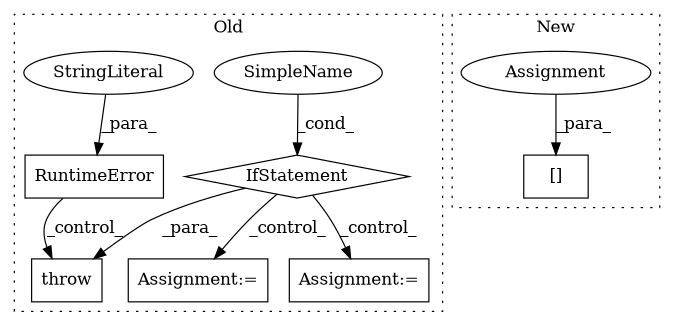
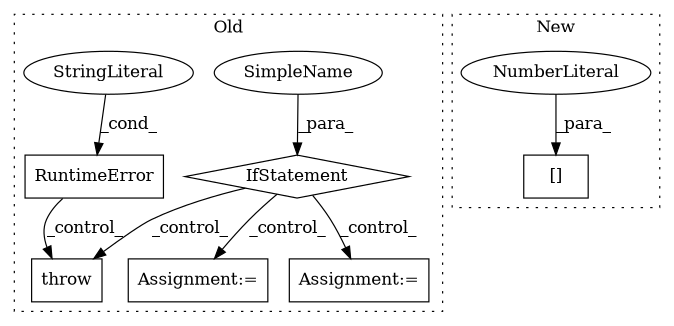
  digraph {
    node [a=7 l=1 shape=box]
    n1 [a=32 l="13,1" label=RuntimeError s="452,529"]
    n2 [a=53 l=6 label=throw s=446]
    n3 [a=42 label=SimpleName shape=ellipse l=""]
    n4 [a=25 l="4,2" label=IfStatement s="398,436" shape=diamond]
    n5 [a=45 l=64 label=StringLiteral s=465 shape=ellipse]
    n6 [label="Assignment:=" s=549]
    n7 [label="Assignment:=" s=567]
    n8 [a=2 l="27,1" label="[]" s="1239,1267"]
-   n9 [a=34 label=Assignment s=1266 shape=ellipse]
+   n9 [a=34 label=NumberLiteral s=1266 shape=ellipse]
    subgraph cluster_1 {
      label=Old
      style=dotted
      n1
      n2
      n3
      n4
      n5
      n6
      n7
    }
    subgraph cluster_2 {
      label=New
      style=dotted
      n8
      n9
    }
    n1 -> n2 [label=_control_]
-   n3 -> n4 [label=_cond_]
-   n4 -> n2 [label=_para_]
+   n3 -> n4 [label=_para_]
+   n4 -> n2 [label=_control_]
    n4 -> n6 [label=_control_]
    n4 -> n7 [label=_control_]
-   n5 -> n1 [label=_para_]
+   n5 -> n1 [label=_cond_]
    n9 -> n8 [label=_para_]
  }
